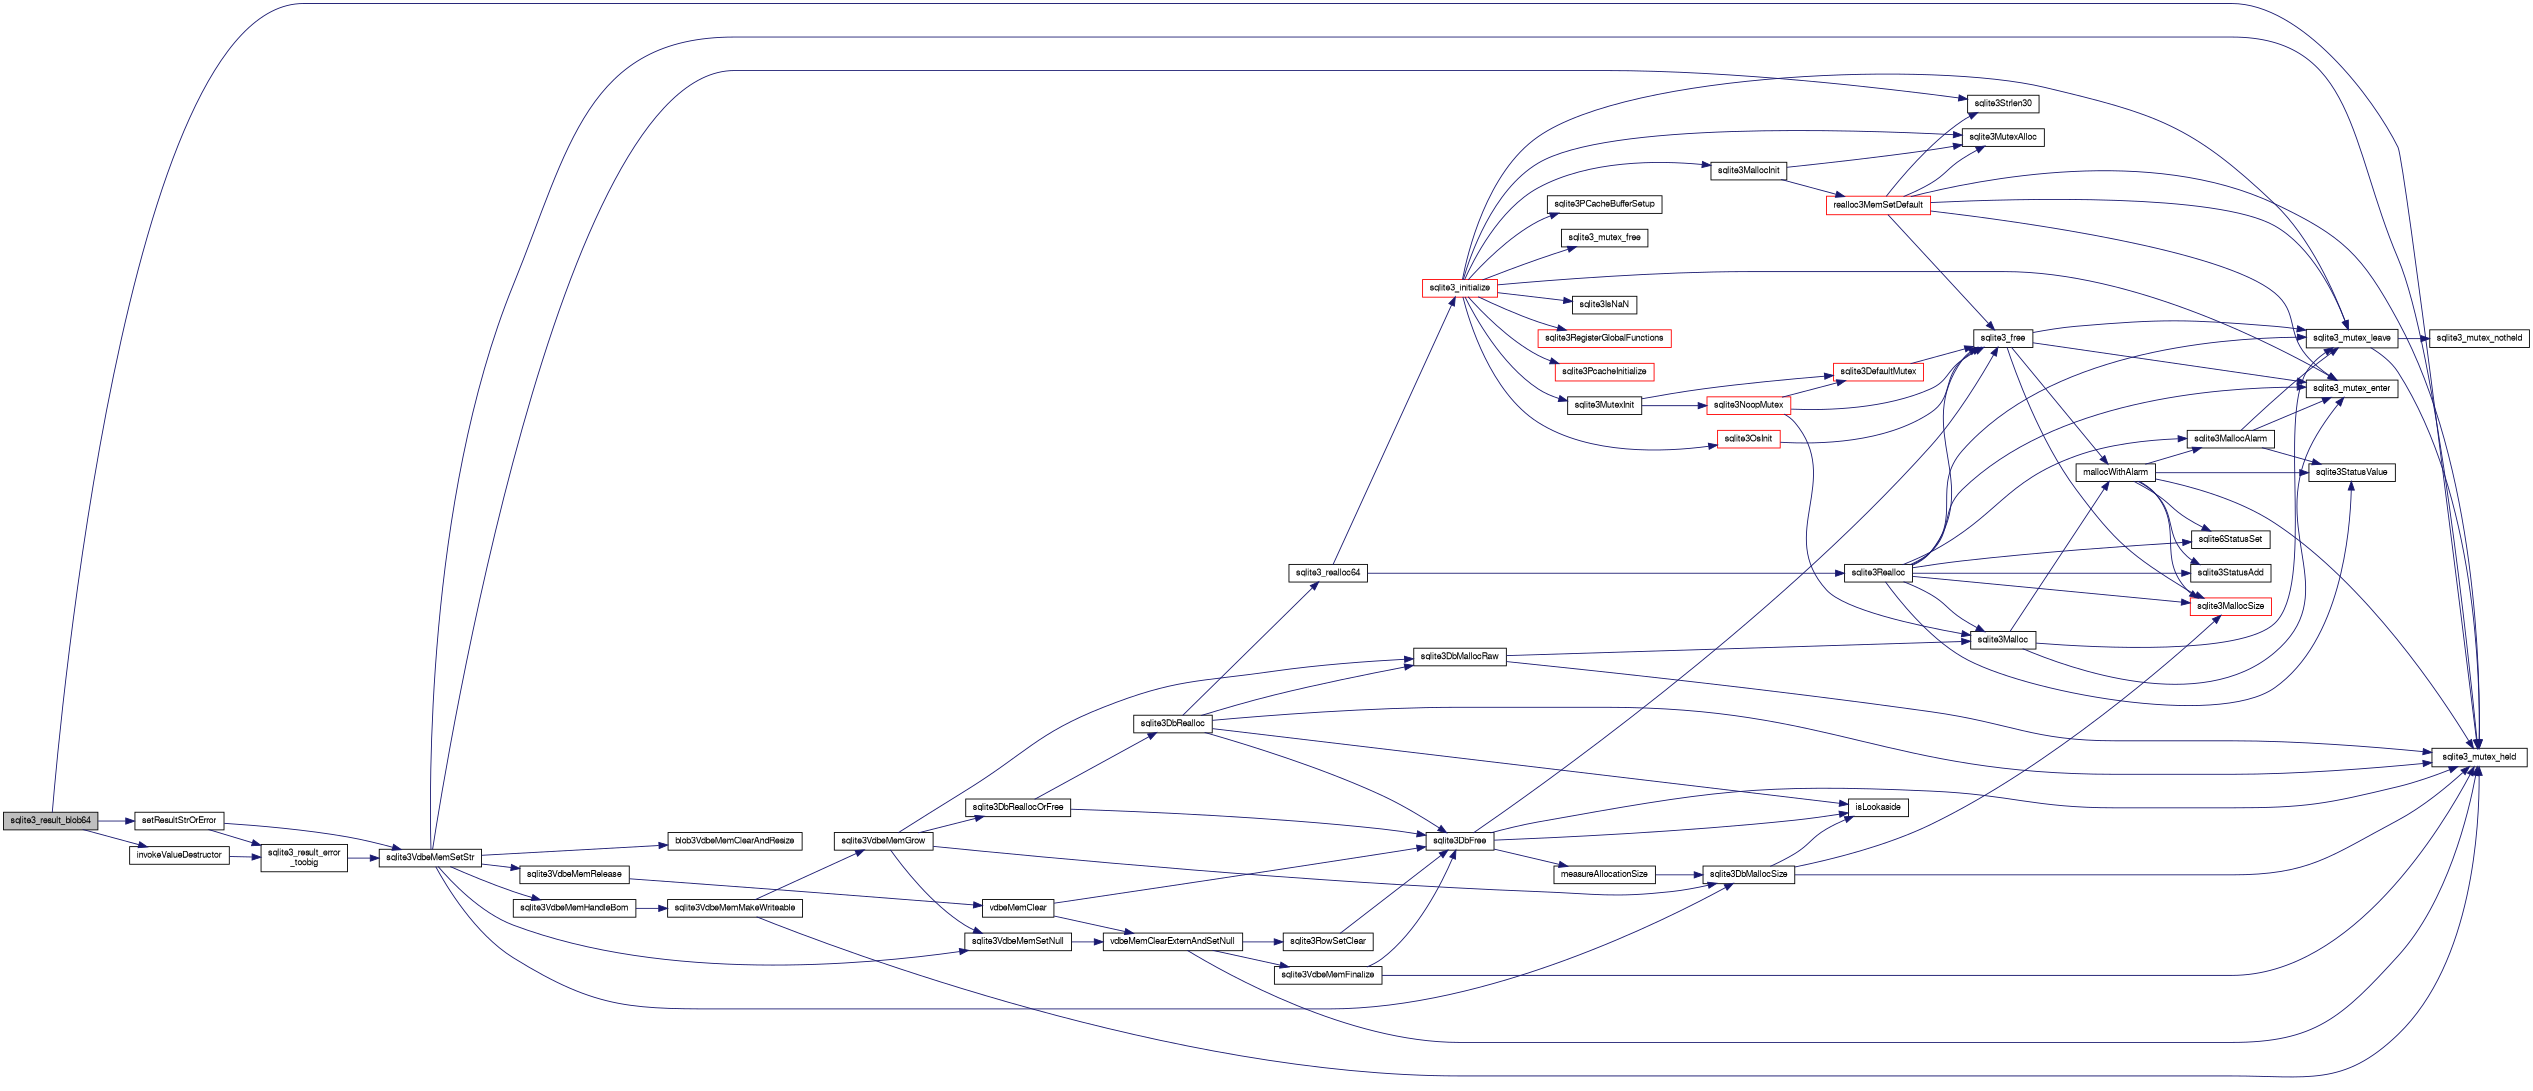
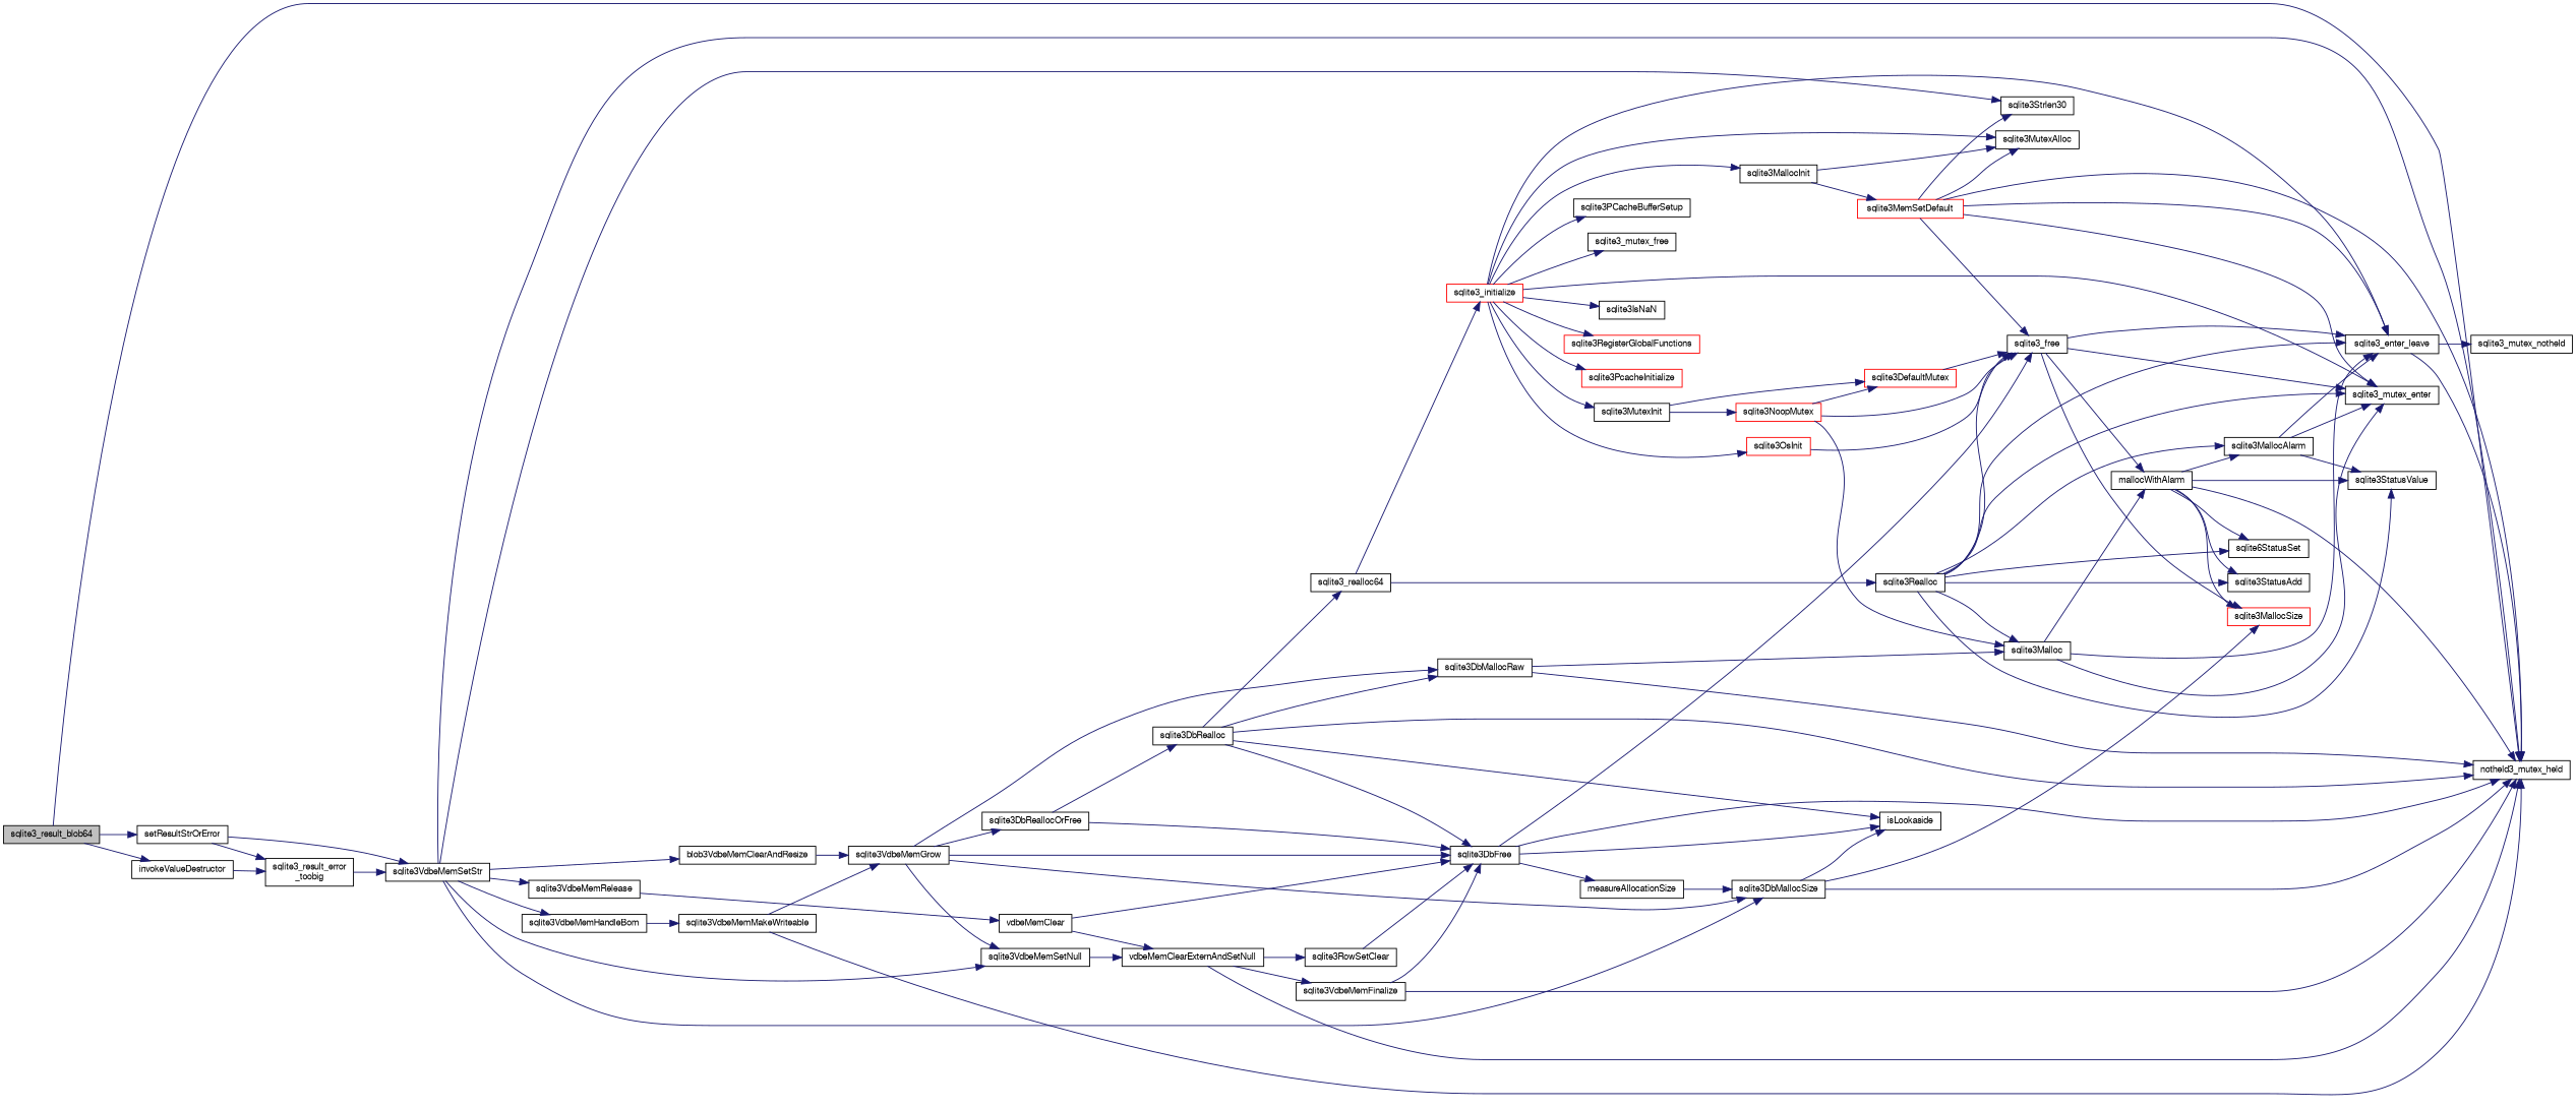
  digraph {
    rankdir=LR
    node [color=black fillcolor=white fontname=FreeSans fontsize=10 shape=record style=filled]
    edge [color=midnightblue fontname=FreeSans fontsize=10 labelfontname=FreeSans labelfontsize=10 style=solid]
    n1 [fillcolor=grey75 fontcolor=black height=0.2 label=sqlite3_result_blob64 width=0.4]
-   n2 [height=0.2 label=sqlite3_mutex_held width=0.4]
+   n2 [height=0.2 label=notheld3_mutex_held width=0.4]
    n3 [height=0.2 label=invokeValueDestructor width=0.4]
    n4 [height=0.2 label=setResultStrOrError width=0.4]
    n5 [height=0.2 label="sqlite3_result_error\l_toobig" width=0.4]
    n6 [height=0.2 label=sqlite3VdbeMemSetStr width=0.4]
    n7 [height=0.2 label=sqlite3VdbeMemSetNull width=0.4]
    n8 [height=0.2 label=sqlite3DbMallocSize width=0.4]
    n9 [height=0.2 label=sqlite3Strlen30 width=0.4]
    n10 [height=0.2 label=blob3VdbeMemClearAndResize width=0.4]
    n11 [height=0.2 label=sqlite3VdbeMemRelease width=0.4]
    n12 [height=0.2 label=sqlite3VdbeMemHandleBom width=0.4]
    n13 [height=0.2 label=vdbeMemClearExternAndSetNull width=0.4]
    n14 [height=0.2 label=isLookaside width=0.4]
    n15 [color=red height=0.2 label=sqlite3MallocSize width=0.4]
    n16 [height=0.2 label=sqlite3VdbeMemGrow width=0.4]
    n17 [height=0.2 label=vdbeMemClear width=0.4]
    n18 [height=0.2 label=sqlite3VdbeMemMakeWriteable width=0.4]
    n19 [height=0.2 label=sqlite3VdbeMemFinalize width=0.4]
    n20 [height=0.2 label=sqlite3RowSetClear width=0.4]
    n21 [height=0.2 label=sqlite3DbFree width=0.4]
    n22 [height=0.2 label=measureAllocationSize width=0.4]
    n23 [height=0.2 label=sqlite3_free width=0.4]
    n24 [height=0.2 label=sqlite3_mutex_enter width=0.4]
-   n25 [height=0.2 label=sqlite3_mutex_leave width=0.4]
+   n25 [height=0.2 label=sqlite3_enter_leave width=0.4]
    n26 [height=0.2 label=mallocWithAlarm width=0.4]
    n27 [height=0.2 label=sqlite3StatusAdd width=0.4]
    n28 [height=0.2 label=sqlite3_mutex_notheld width=0.4]
    n29 [height=0.2 label=sqlite3DbReallocOrFree width=0.4]
    n30 [height=0.2 label=sqlite3DbMallocRaw width=0.4]
    n31 [height=0.2 label=sqlite3DbRealloc width=0.4]
    n32 [height=0.2 label=sqlite3Malloc width=0.4]
    n33 [height=0.2 label=sqlite3_realloc64 width=0.4]
    n34 [color=red height=0.2 label=sqlite3_initialize width=0.4]
    n35 [height=0.2 label=sqlite3Realloc width=0.4]
    n36 [height=0.2 label=sqlite6StatusSet width=0.4]
    n37 [height=0.2 label=sqlite3StatusValue width=0.4]
    n38 [height=0.2 label=sqlite3MallocAlarm width=0.4]
    n39 [height=0.2 label=sqlite3MutexInit width=0.4]
    n40 [height=0.2 label=sqlite3MutexAlloc width=0.4]
    n41 [height=0.2 label=sqlite3MallocInit width=0.4]
    n42 [color=red height=0.2 label=sqlite3RegisterGlobalFunctions width=0.4]
    n43 [color=red height=0.2 label=sqlite3PcacheInitialize width=0.4]
    n44 [color=red height=0.2 label=sqlite3OsInit width=0.4]
    n45 [height=0.2 label=sqlite3PCacheBufferSetup width=0.4]
    n46 [height=0.2 label=sqlite3_mutex_free width=0.4]
    n47 [height=0.2 label=sqlite3IsNaN width=0.4]
    n48 [color=red height=0.2 label=sqlite3DefaultMutex width=0.4]
    n49 [color=red height=0.2 label=sqlite3NoopMutex width=0.4]
-   n50 [color=red height=0.2 label=realloc3MemSetDefault width=0.4]
+   n50 [color=red height=0.2 label=sqlite3MemSetDefault width=0.4]
    n1 -> n2
    n1 -> n3
    n1 -> n4
    n3 -> n5
    n4 -> n5
    n4 -> n6
    n5 -> n6
    n6 -> n2
    n6 -> n7
    n6 -> n8
    n6 -> n9
    n6 -> n10
    n6 -> n11
    n6 -> n12
    n7 -> n13
    n8 -> n2
    n8 -> n14
    n8 -> n15
+   n10 -> n16
    n11 -> n17
    n12 -> n18
    n13 -> n2
    n13 -> n19
    n13 -> n20
    n16 -> n7
    n16 -> n8
+   n16 -> n21
    n16 -> n29
    n16 -> n30
    n17 -> n13
    n17 -> n21
    n18 -> n2
    n18 -> n16
    n19 -> n2
    n19 -> n21
    n20 -> n21
    n21 -> n2
    n21 -> n14
    n21 -> n22
    n21 -> n23
    n22 -> n8
    n23 -> n15
    n23 -> n24
    n23 -> n25
    n23 -> n26
    n25 -> n2
    n25 -> n28
    n26 -> n2
    n26 -> n15
    n26 -> n27
    n26 -> n36
    n26 -> n37
    n26 -> n38
    n29 -> n21
    n29 -> n31
    n30 -> n2
    n30 -> n32
    n31 -> n2
    n31 -> n14
    n31 -> n21
    n31 -> n30
    n31 -> n33
    n32 -> n24
    n32 -> n25
    n32 -> n26
    n33 -> n34
    n33 -> n35
    n34 -> n24
    n34 -> n25
    n34 -> n39
    n34 -> n40
    n34 -> n41
    n34 -> n42
    n34 -> n43
    n34 -> n44
    n34 -> n45
    n34 -> n46
    n34 -> n47
-   n35 -> n15
    n35 -> n23
    n35 -> n24
    n35 -> n25
    n35 -> n27
    n35 -> n32
    n35 -> n36
    n35 -> n37
    n35 -> n38
    n38 -> n24
    n38 -> n25
    n38 -> n37
    n39 -> n48
    n39 -> n49
    n41 -> n40
    n41 -> n50
    n44 -> n23
    n48 -> n23
    n49 -> n23
    n49 -> n32
    n49 -> n48
    n50 -> n2
    n50 -> n9
    n50 -> n23
    n50 -> n24
    n50 -> n25
    n50 -> n40
  }
